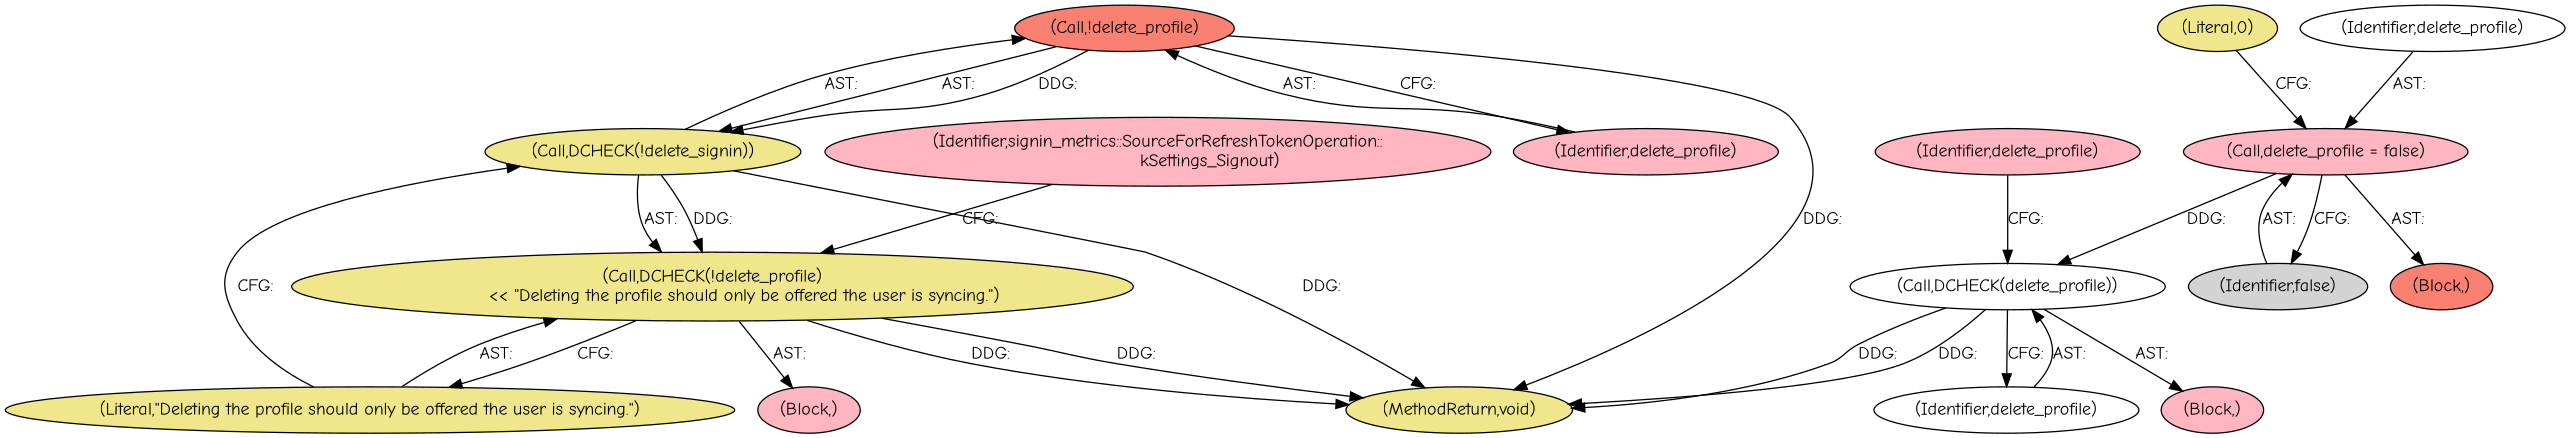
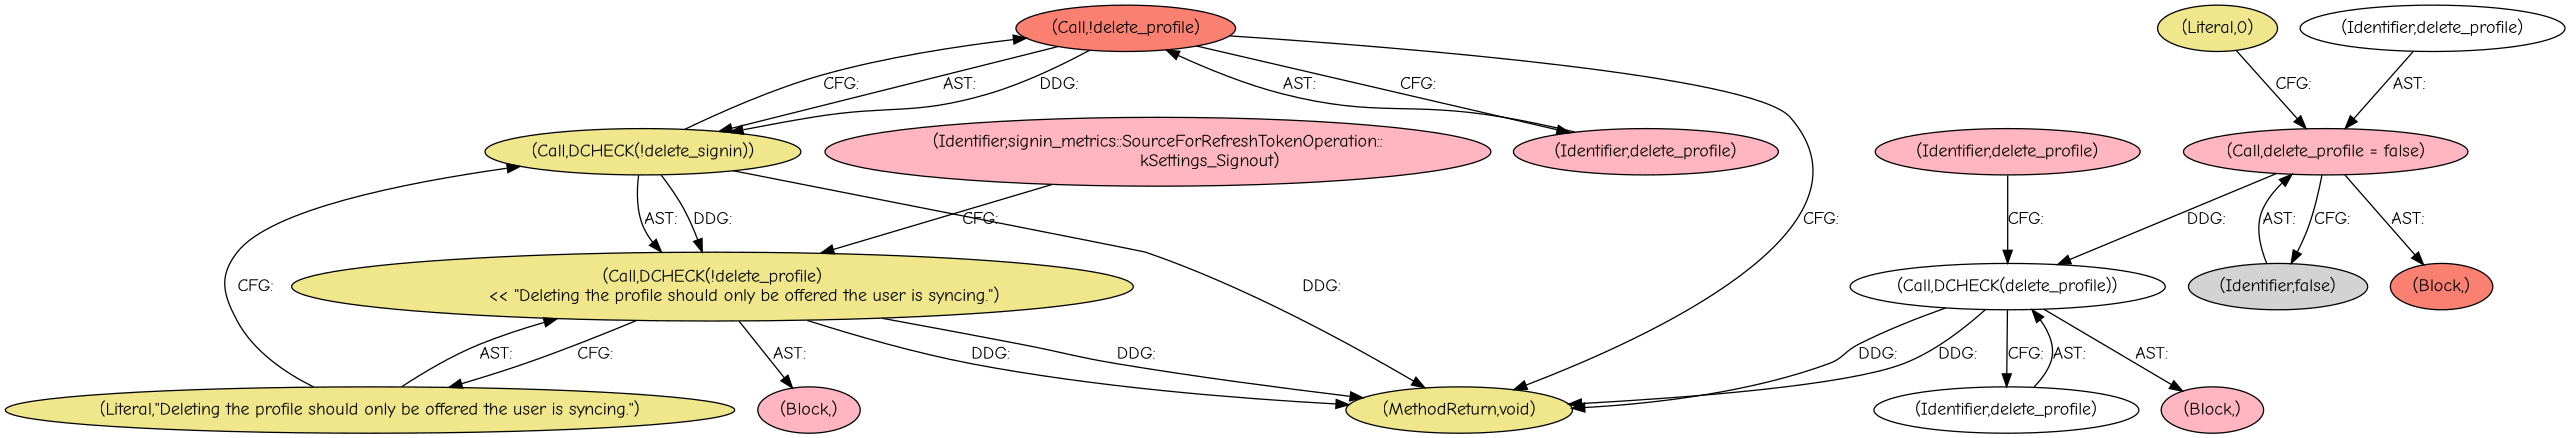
  digraph {
    fontname="Comic Neue"
    node [fillcolor=lightpink fontname="Comic Neue" style=filled]
    edge [fontname="Comic Neue"]
    n1 [label="(Call,delete_profile = false)"]
    n2 [fillcolor=white label="(Call,DCHECK(delete_profile))"]
    n3 [fillcolor=salmon label="(Block,)"]
    n4 [fillcolor=lightgrey label="(Identifier,false)"]
    n5 [fillcolor=khaki label="(MethodReturn,void)"]
    n6 [label="(Block,)"]
    n7 [fillcolor=white label="(Identifier,delete_profile)"]
    n8 [fillcolor=salmon label="(Call,!delete_profile)"]
    n9 [fillcolor=khaki label="(Call,DCHECK(!delete_signin))"]
    n10 [label="(Identifier,delete_profile)"]
    n11 [fillcolor=khaki label="(Call,DCHECK(!delete_profile)\n           << \"Deleting the profile should only be offered the user is syncing.\")"]
    n12 [fillcolor=khaki label="(Literal,\"Deleting the profile should only be offered the user is syncing.\")"]
    n13 [label="(Block,)"]
    n14 [label="(Identifier,delete_profile)"]
    n15 [label="(Identifier,signin_metrics::SourceForRefreshTokenOperation::\n                  kSettings_Signout)"]
    n16 [fillcolor=khaki label="(Literal,0)"]
    n17 [fillcolor=white label="(Identifier,delete_profile)"]
    n1 -> n2 [label="DDG: "]
    n1 -> n3 [label="AST: "]
    n1 -> n4 [label="CFG: "]
    n2 -> n5 [label="DDG: "]
    n2 -> n5 [label="DDG: "]
    n2 -> n6 [label="AST: "]
    n2 -> n7 [label="CFG: "]
    n4 -> n1 [label="AST: "]
    n7 -> n2 [label="AST: "]
-   n8 -> n5 [label="DDG: "]
+   n8 -> n5 [label="CFG: "]
    n8 -> n9 [label="AST: "]
    n8 -> n9 [label="DDG: "]
    n8 -> n10 [label="CFG: "]
    n9 -> n5 [label="DDG: "]
-   n9 -> n8 [label="AST: "]
+   n9 -> n8 [label="CFG: "]
    n9 -> n11 [label="AST: "]
    n9 -> n11 [label="DDG: "]
    n10 -> n8 [label="AST: "]
    n11 -> n5 [label="DDG: "]
    n11 -> n5 [label="DDG: "]
    n11 -> n12 [label="CFG: "]
    n11 -> n13 [label="AST: "]
    n12 -> n9 [label="CFG: "]
    n12 -> n11 [label="AST: "]
    n14 -> n2 [label="CFG: "]
    n15 -> n11 [label="CFG: "]
    n16 -> n1 [label="CFG: "]
    n17 -> n1 [label="AST: "]
  }
